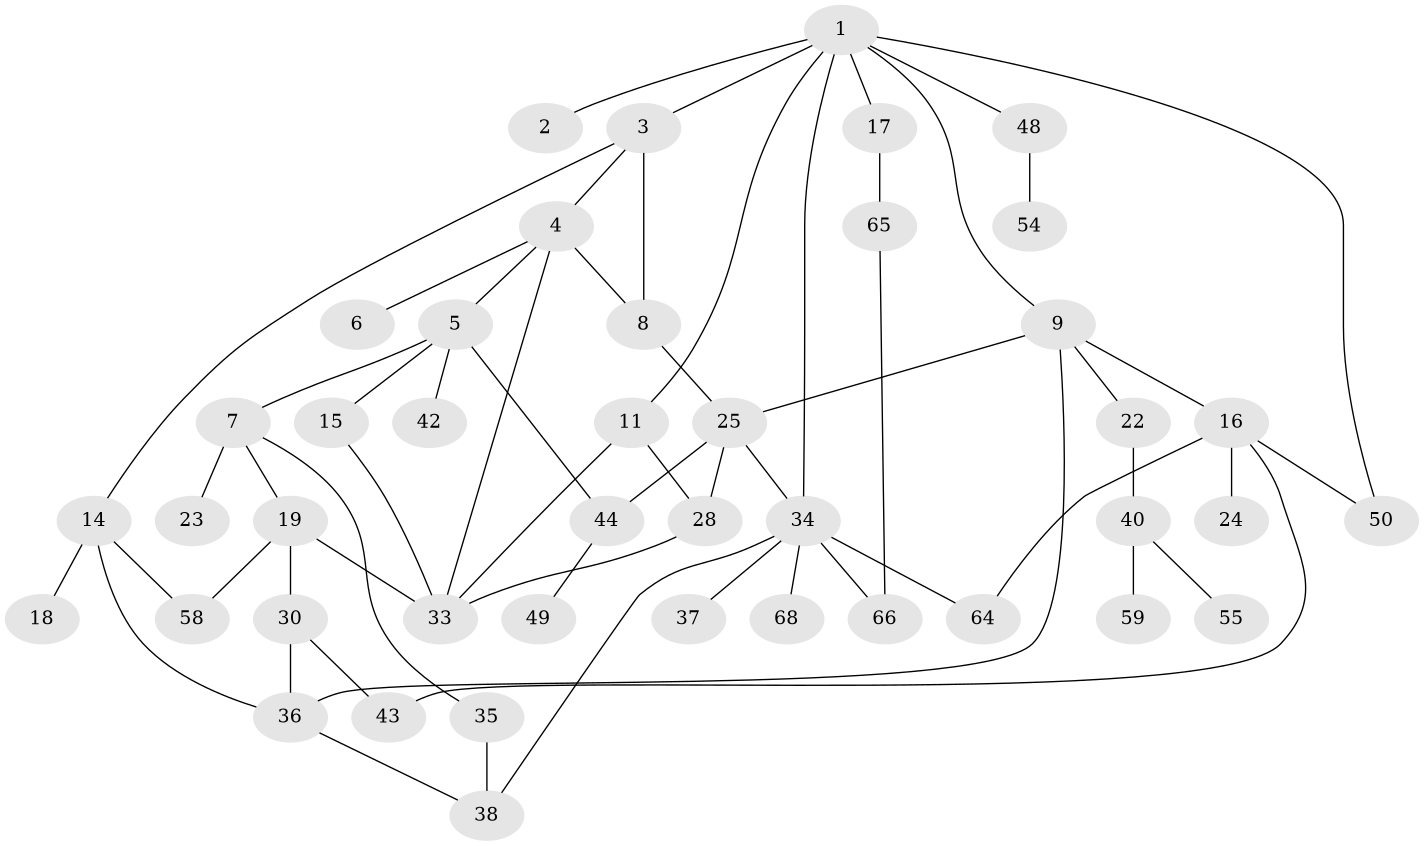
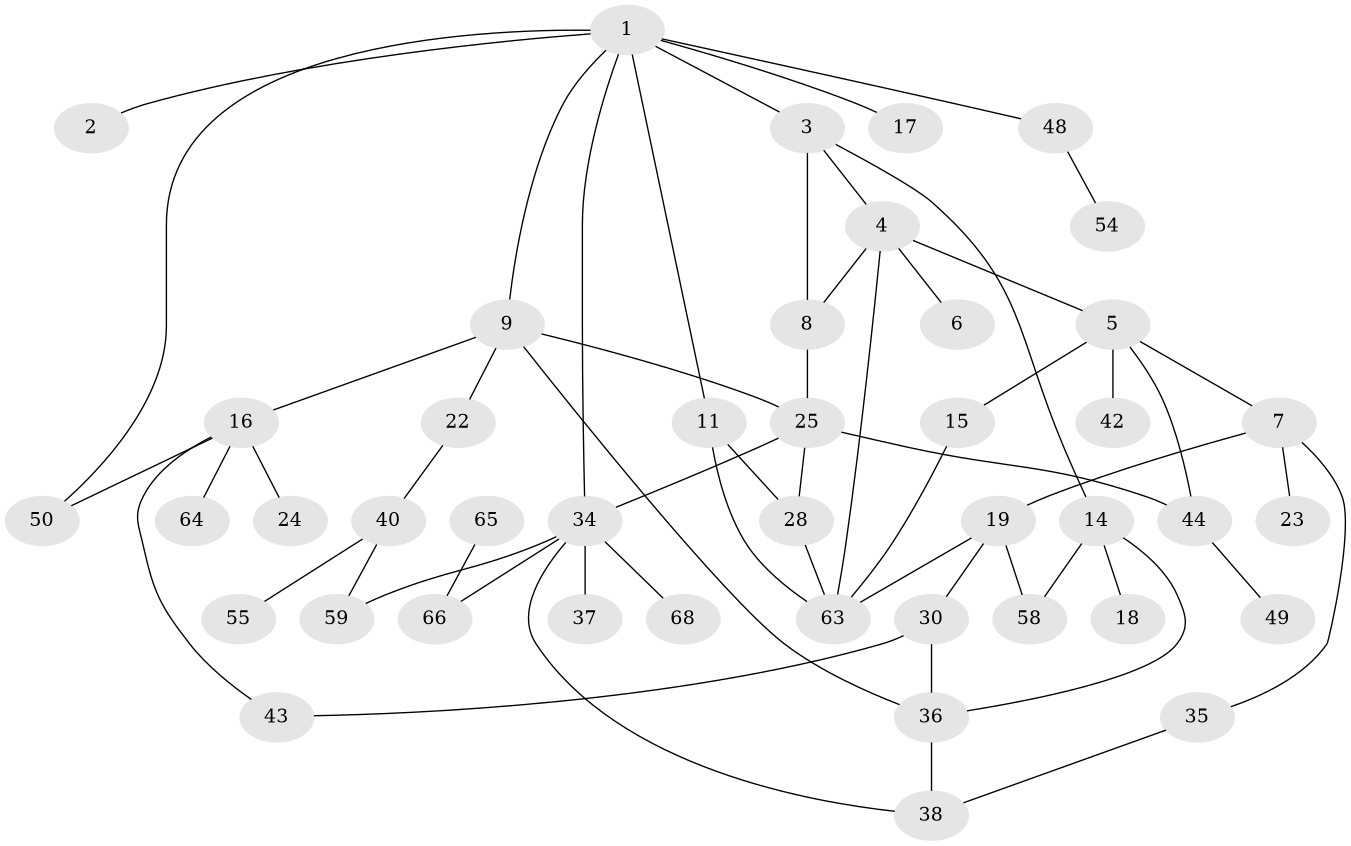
  graph {
    node [color=gray90 style=filled]
    1 [super="+13"]
    2 [super="+53"]
    3 [super="+27"]
    9 [super="+21"]
    11 [super="+70"]
    17
    34 [super="+61"]
    48
    50 [super="+62"]
    4 [super="+10"]
    8
    14 [super="+51"]
    25 [super="+31"]
    16 [super="+26"]
    22
    36 [super="+56"]
-   33 [super="+41"]
+   33 [super="+41" label=63]
    28 [super="+57"]
    65 [super="+69"]
    64
    37
    38 [super="+46"]
    66
    68
    54
    5 [super="+12"]
    6
    18
    58 [super="+60"]
    7 [super="+47"]
    15 [super="+29"]
    42
    44
    19 [super="+20"]
    23
    35 [super="+67"]
    49
    30 [super="+32"]
    24 [super="+39"]
    43
    40 [super="+63"]
    55
    59
    1 -- 2
    1 -- 3
    1 -- 9
    1 -- 11
    1 -- 17
    1 -- 34
    1 -- 48
    1 -- 50
    3 -- 4
    3 -- 8
    3 -- 14
    9 -- 25
    9 -- 16
    9 -- 22
    9 -- 36
    11 -- 33
    11 -- 28
-   17 -- 65
-   34 -- 64
+   34 -- 59
    34 -- 37
    34 -- 38
    34 -- 66
    34 -- 68
    48 -- 54
    4 -- 8
    4 -- 33
    4 -- 5
    4 -- 6
    8 -- 25
    14 -- 36
    14 -- 18
    14 -- 58
    25 -- 34
    25 -- 28
    25 -- 44
    16 -- 50
    16 -- 64
    16 -- 24
    16 -- 43
    22 -- 40
    36 -- 38
    28 -- 33
    65 -- 66
    5 -- 7
    5 -- 15
    5 -- 42
    5 -- 44
    7 -- 19
    7 -- 23
    7 -- 35
    15 -- 33
    44 -- 49
    19 -- 33
    19 -- 58
    19 -- 30
    35 -- 38
    30 -- 36
    30 -- 43
    40 -- 55
    40 -- 59
  }
